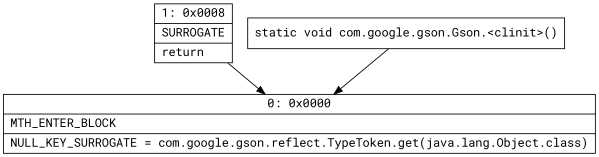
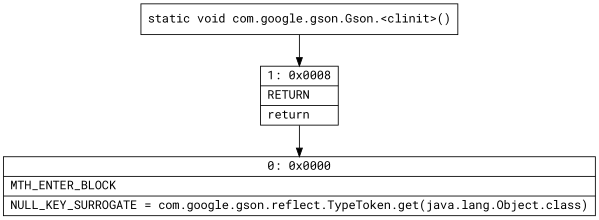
  digraph {
    fontname="Roboto Mono"
    node [fontname="Roboto Mono" shape=record]
    edge [fontname="Roboto Mono"]
    n1 [label="{0\:\ 0x0000|MTH_ENTER_BLOCK\l|NULL_KEY_SURROGATE = com.google.gson.reflect.TypeToken.get(java.lang.Object.class)\l}"]
-   n2 [label="{1\:\ 0x0008|SURROGATE\l|return\l}"]
+   n2 [label="{1\:\ 0x0008|RETURN\l|return\l}"]
    n3 [label="{static void com.google.gson.Gson.\<clinit\>() }"]
    n2 -> n1
-   n3 -> n1
+   n3 -> n2
  }
